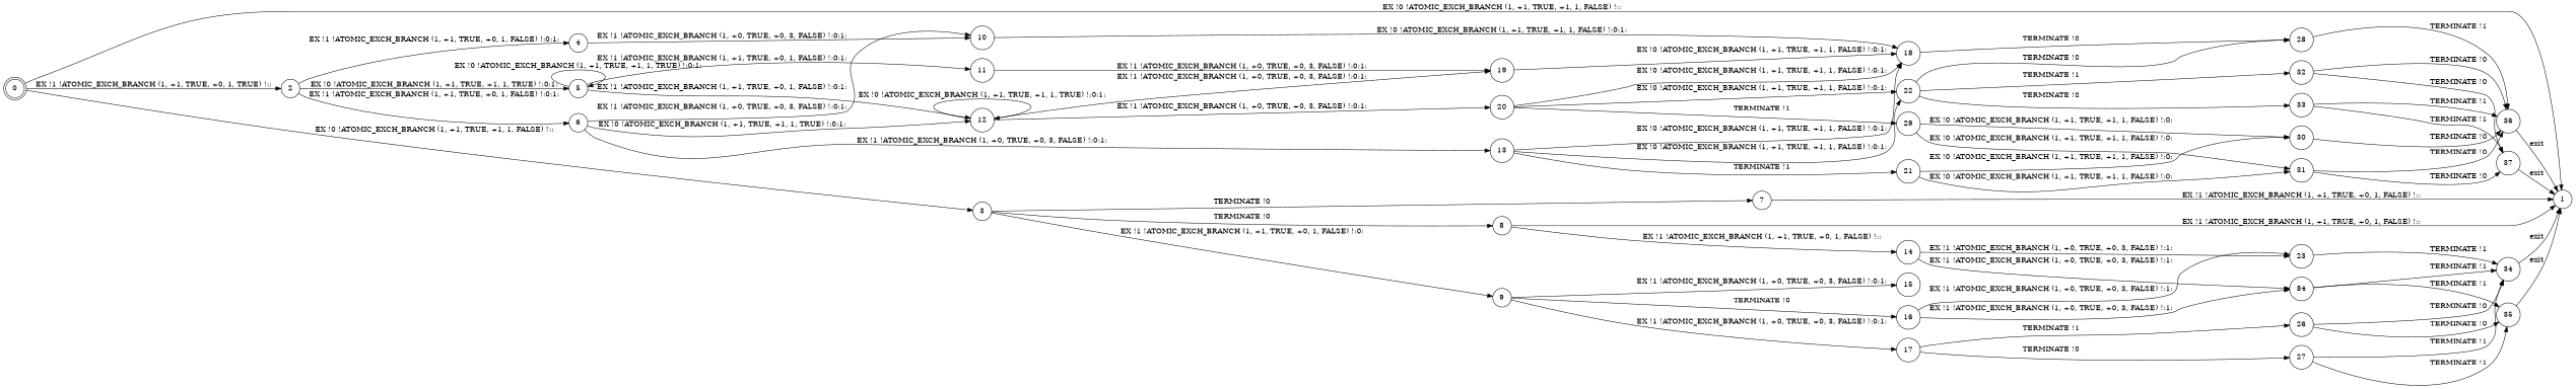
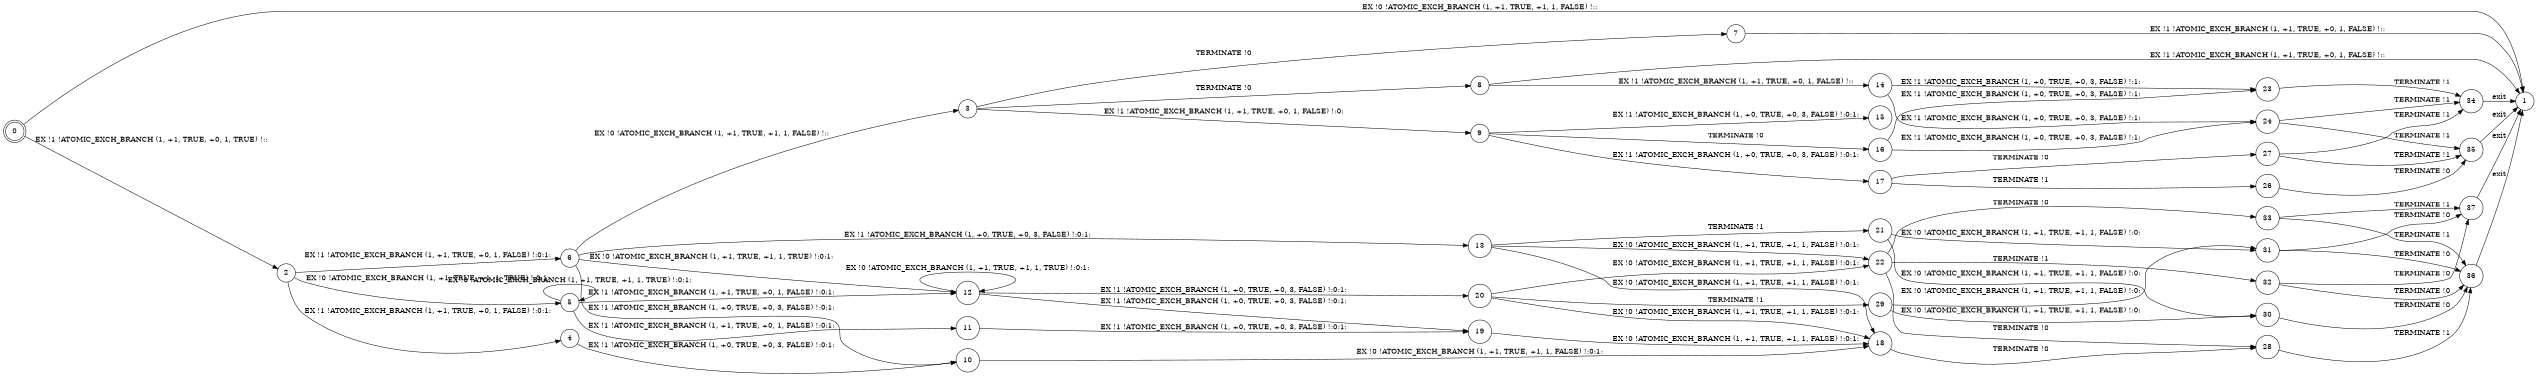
  digraph {
    rankdir=LR
    node [shape=circle]
    0 [peripheries=2]
    1
    2
    3
    4
    5
    6
    7
    8
    9
    10
    11
    12
    13
    14
    15
    16
    17
    18
    19
    20
    21
    22
    23
-   24 [label=84]
+   24
    26
    27
    28
    29
    30
    31
    32
    33
    34
    35
    36
    37
    0 -> 1 [label="EX !0 !ATOMIC_EXCH_BRANCH (1, +1, TRUE, +1, 1, FALSE) !::"]
    0 -> 2 [label="EX !1 !ATOMIC_EXCH_BRANCH (1, +1, TRUE, +0, 1, TRUE) !::"]
-   0 -> 3 [label="EX !0 !ATOMIC_EXCH_BRANCH (1, +1, TRUE, +1, 1, FALSE) !::"]
+   6 -> 3 [label="EX !0 !ATOMIC_EXCH_BRANCH (1, +1, TRUE, +1, 1, FALSE) !::"]
    2 -> 4 [label="EX !1 !ATOMIC_EXCH_BRANCH (1, +1, TRUE, +0, 1, FALSE) !:0:1:"]
    2 -> 5 [label="EX !0 !ATOMIC_EXCH_BRANCH (1, +1, TRUE, +1, 1, TRUE) !:0:1:"]
    2 -> 6 [label="EX !1 !ATOMIC_EXCH_BRANCH (1, +1, TRUE, +0, 1, FALSE) !:0:1:"]
    3 -> 7 [label="TERMINATE !0"]
    3 -> 8 [label="TERMINATE !0"]
    3 -> 9 [label="EX !1 !ATOMIC_EXCH_BRANCH (1, +1, TRUE, +0, 1, FALSE) !:0:"]
    4 -> 10 [label="EX !1 !ATOMIC_EXCH_BRANCH (1, +0, TRUE, +0, 3, FALSE) !:0:1:"]
    5 -> 5 [label="EX !0 !ATOMIC_EXCH_BRANCH (1, +1, TRUE, +1, 1, TRUE) !:0:1:"]
    5 -> 11 [label="EX !1 !ATOMIC_EXCH_BRANCH (1, +1, TRUE, +0, 1, FALSE) !:0:1:"]
    5 -> 12 [label="EX !1 !ATOMIC_EXCH_BRANCH (1, +1, TRUE, +0, 1, FALSE) !:0:1:"]
    6 -> 10 [label="EX !1 !ATOMIC_EXCH_BRANCH (1, +0, TRUE, +0, 3, FALSE) !:0:1:"]
    6 -> 12 [label="EX !0 !ATOMIC_EXCH_BRANCH (1, +1, TRUE, +1, 1, TRUE) !:0:1:"]
    6 -> 13 [label="EX !1 !ATOMIC_EXCH_BRANCH (1, +0, TRUE, +0, 3, FALSE) !:0:1:"]
    7 -> 1 [label="EX !1 !ATOMIC_EXCH_BRANCH (1, +1, TRUE, +0, 1, FALSE) !::"]
    8 -> 1 [label="EX !1 !ATOMIC_EXCH_BRANCH (1, +1, TRUE, +0, 1, FALSE) !::"]
    8 -> 14 [label="EX !1 !ATOMIC_EXCH_BRANCH (1, +1, TRUE, +0, 1, FALSE) !::"]
    9 -> 15 [label="EX !1 !ATOMIC_EXCH_BRANCH (1, +0, TRUE, +0, 3, FALSE) !:0:1:"]
    9 -> 16 [label="TERMINATE !0"]
    9 -> 17 [label="EX !1 !ATOMIC_EXCH_BRANCH (1, +0, TRUE, +0, 3, FALSE) !:0:1:"]
    10 -> 18 [label="EX !0 !ATOMIC_EXCH_BRANCH (1, +1, TRUE, +1, 1, FALSE) !:0:1:"]
    11 -> 19 [label="EX !1 !ATOMIC_EXCH_BRANCH (1, +0, TRUE, +0, 3, FALSE) !:0:1:"]
    12 -> 12 [label="EX !0 !ATOMIC_EXCH_BRANCH (1, +1, TRUE, +1, 1, TRUE) !:0:1:"]
    12 -> 19 [label="EX !1 !ATOMIC_EXCH_BRANCH (1, +0, TRUE, +0, 3, FALSE) !:0:1:"]
    12 -> 20 [label="EX !1 !ATOMIC_EXCH_BRANCH (1, +0, TRUE, +0, 3, FALSE) !:0:1:"]
    13 -> 18 [label="EX !0 !ATOMIC_EXCH_BRANCH (1, +1, TRUE, +1, 1, FALSE) !:0:1:"]
    13 -> 21 [label="TERMINATE !1"]
    13 -> 22 [label="EX !0 !ATOMIC_EXCH_BRANCH (1, +1, TRUE, +1, 1, FALSE) !:0:1:"]
    14 -> 23 [label="EX !1 !ATOMIC_EXCH_BRANCH (1, +0, TRUE, +0, 3, FALSE) !:1:"]
    14 -> 24 [label="EX !1 !ATOMIC_EXCH_BRANCH (1, +0, TRUE, +0, 3, FALSE) !:1:"]
    16 -> 23 [label="EX !1 !ATOMIC_EXCH_BRANCH (1, +0, TRUE, +0, 3, FALSE) !:1:"]
    16 -> 24 [label="EX !1 !ATOMIC_EXCH_BRANCH (1, +0, TRUE, +0, 3, FALSE) !:1:"]
    17 -> 26 [label="TERMINATE !1"]
    17 -> 27 [label="TERMINATE !0"]
    18 -> 28 [label="TERMINATE !0"]
    19 -> 18 [label="EX !0 !ATOMIC_EXCH_BRANCH (1, +1, TRUE, +1, 1, FALSE) !:0:1:"]
    20 -> 18 [label="EX !0 !ATOMIC_EXCH_BRANCH (1, +1, TRUE, +1, 1, FALSE) !:0:1:"]
    20 -> 22 [label="EX !0 !ATOMIC_EXCH_BRANCH (1, +1, TRUE, +1, 1, FALSE) !:0:1:"]
    20 -> 29 [label="TERMINATE !1"]
    21 -> 30 [label="EX !0 !ATOMIC_EXCH_BRANCH (1, +1, TRUE, +1, 1, FALSE) !:0:"]
    21 -> 31 [label="EX !0 !ATOMIC_EXCH_BRANCH (1, +1, TRUE, +1, 1, FALSE) !:0:"]
    22 -> 28 [label="TERMINATE !0"]
    22 -> 32 [label="TERMINATE !1"]
    22 -> 33 [label="TERMINATE !0"]
    23 -> 34 [label="TERMINATE !1"]
    24 -> 34 [label="TERMINATE !1"]
    24 -> 35 [label="TERMINATE !1"]
-   26 -> 34 [label="TERMINATE !0"]
    26 -> 35 [label="TERMINATE !0"]
    27 -> 34 [label="TERMINATE !1"]
    27 -> 35 [label="TERMINATE !1"]
    28 -> 36 [label="TERMINATE !1"]
    29 -> 30 [label="EX !0 !ATOMIC_EXCH_BRANCH (1, +1, TRUE, +1, 1, FALSE) !:0:"]
    29 -> 31 [label="EX !0 !ATOMIC_EXCH_BRANCH (1, +1, TRUE, +1, 1, FALSE) !:0:"]
    30 -> 36 [label="TERMINATE !0"]
    31 -> 36 [label="TERMINATE !0"]
    31 -> 37 [label="TERMINATE !0"]
    32 -> 36 [label="TERMINATE !0"]
    32 -> 37 [label="TERMINATE !0"]
    33 -> 36 [label="TERMINATE !1"]
    33 -> 37 [label="TERMINATE !1"]
    34 -> 1 [label=exit]
    35 -> 1 [label=exit]
    36 -> 1 [label=exit]
    37 -> 1 [label=exit]
  }
